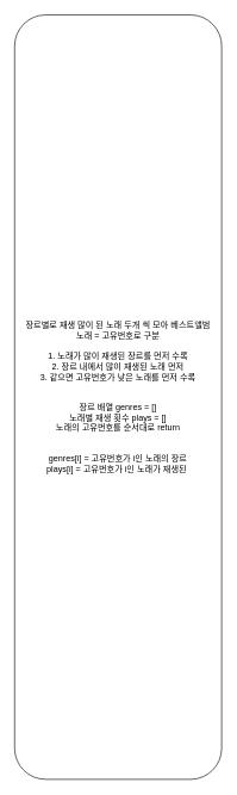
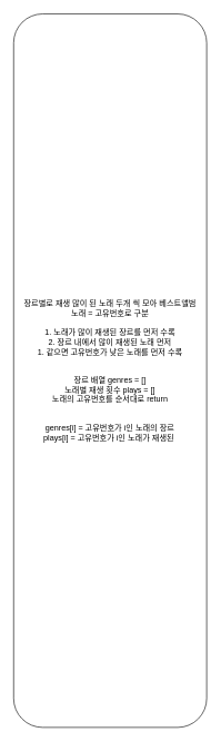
  <mxCell id="0" />
  <mxCell id="1" parent="0" />
- <mxCell id="2" value="장르별로 재생 많이 된 노래 두개 씩 모아 베스트앨범&lt;br&gt;노래 = 고유번호로 구분&lt;br&gt;&lt;br&gt;1. 노래가 많이 재생된 장르를 먼저 수록&lt;br&gt;2. 장르 내에서 많이 재생된 노래 먼저&lt;br&gt;3. 같으면 고유번호가 낮은 노래를 먼저 수록&lt;br&gt;&lt;br&gt;&lt;br&gt;장르 배열 genres = []&lt;br&gt;노래별 재생 횟수 plays = []&lt;br&gt;노래의 고유번호를 순서대로 return&lt;br&gt;&lt;br&gt;&lt;br&gt;genres[i] = 고유번호가 i인 노래의 장르&lt;br&gt;plays[i] = 고유번호가 i인 노래가 재생된&amp;nbsp;" style="rounded=1;whiteSpace=wrap;html=1;fontSize=12;glass=0;strokeWidth=1;shadow=0;" parent="1" vertex="1"><mxGeometry x="20" y="20" width="290" height="1070" as="geometry" /></mxCell>
+ <mxCell id="2" value="장르별로 재생 많이 된 노래 두개 씩 모아 베스트앨범&lt;br&gt;노래 = 고유번호로 구분&lt;br&gt;&lt;br&gt;1. 노래가 많이 재생된 장르를 먼저 수록&lt;br&gt;2. 장르 내에서 많이 재생된 노래 먼저&lt;br&gt;1. 같으면 고유번호가 낮은 노래를 먼저 수록&lt;br&gt;&lt;br&gt;&lt;br&gt;장르 배열 genres = []&lt;br&gt;노래별 재생 횟수 plays = []&lt;br&gt;노래의 고유번호를 순서대로 return&lt;br&gt;&lt;br&gt;&lt;br&gt;genres[i] = 고유번호가 i인 노래의 장르&lt;br&gt;plays[i] = 고유번호가 i인 노래가 재생된&amp;nbsp;" style="rounded=1;whiteSpace=wrap;html=1;fontSize=12;glass=0;strokeWidth=1;shadow=0;" parent="1" vertex="1"><mxGeometry x="20" y="20" width="290" height="1070" as="geometry" /></mxCell>
